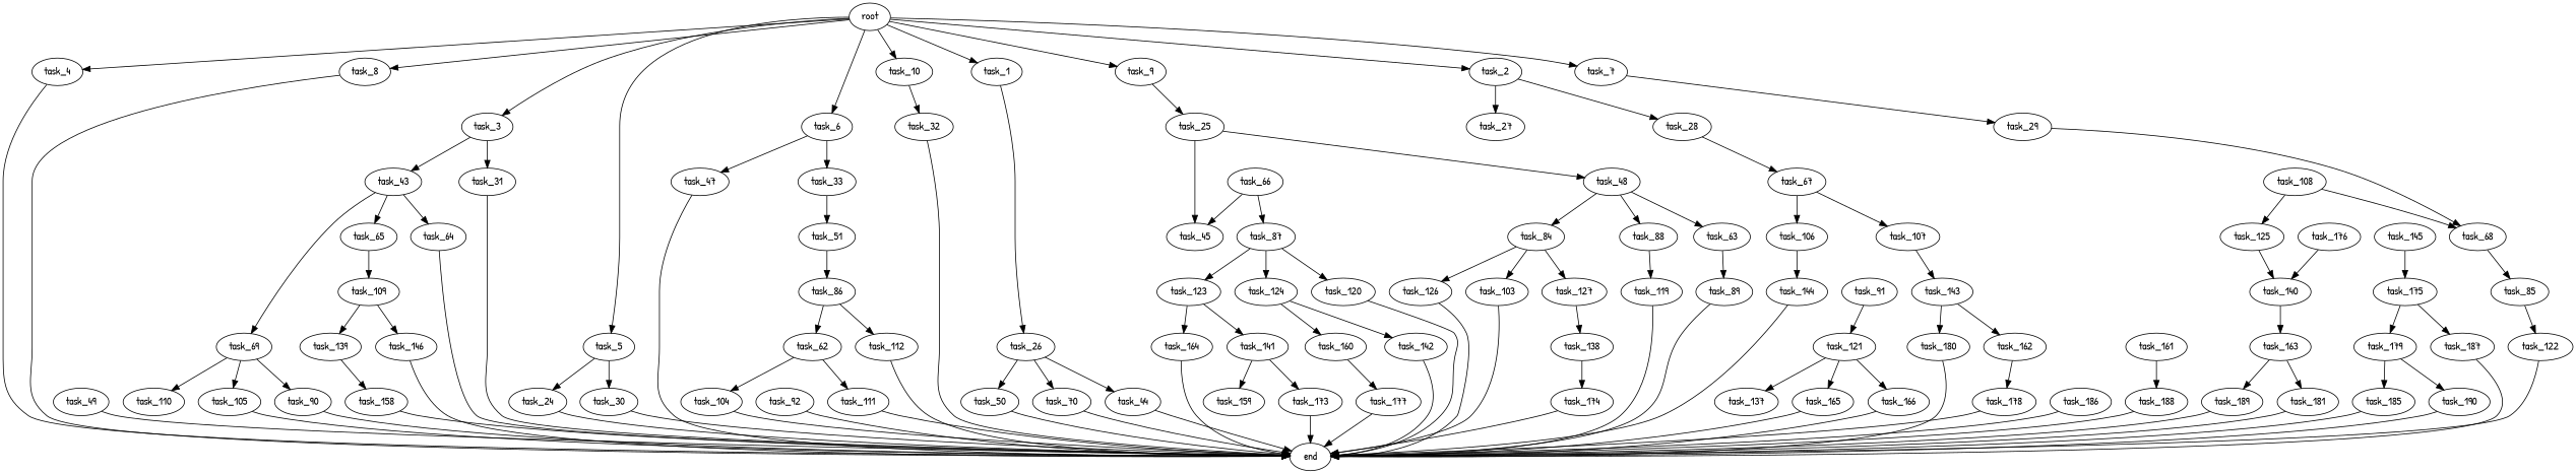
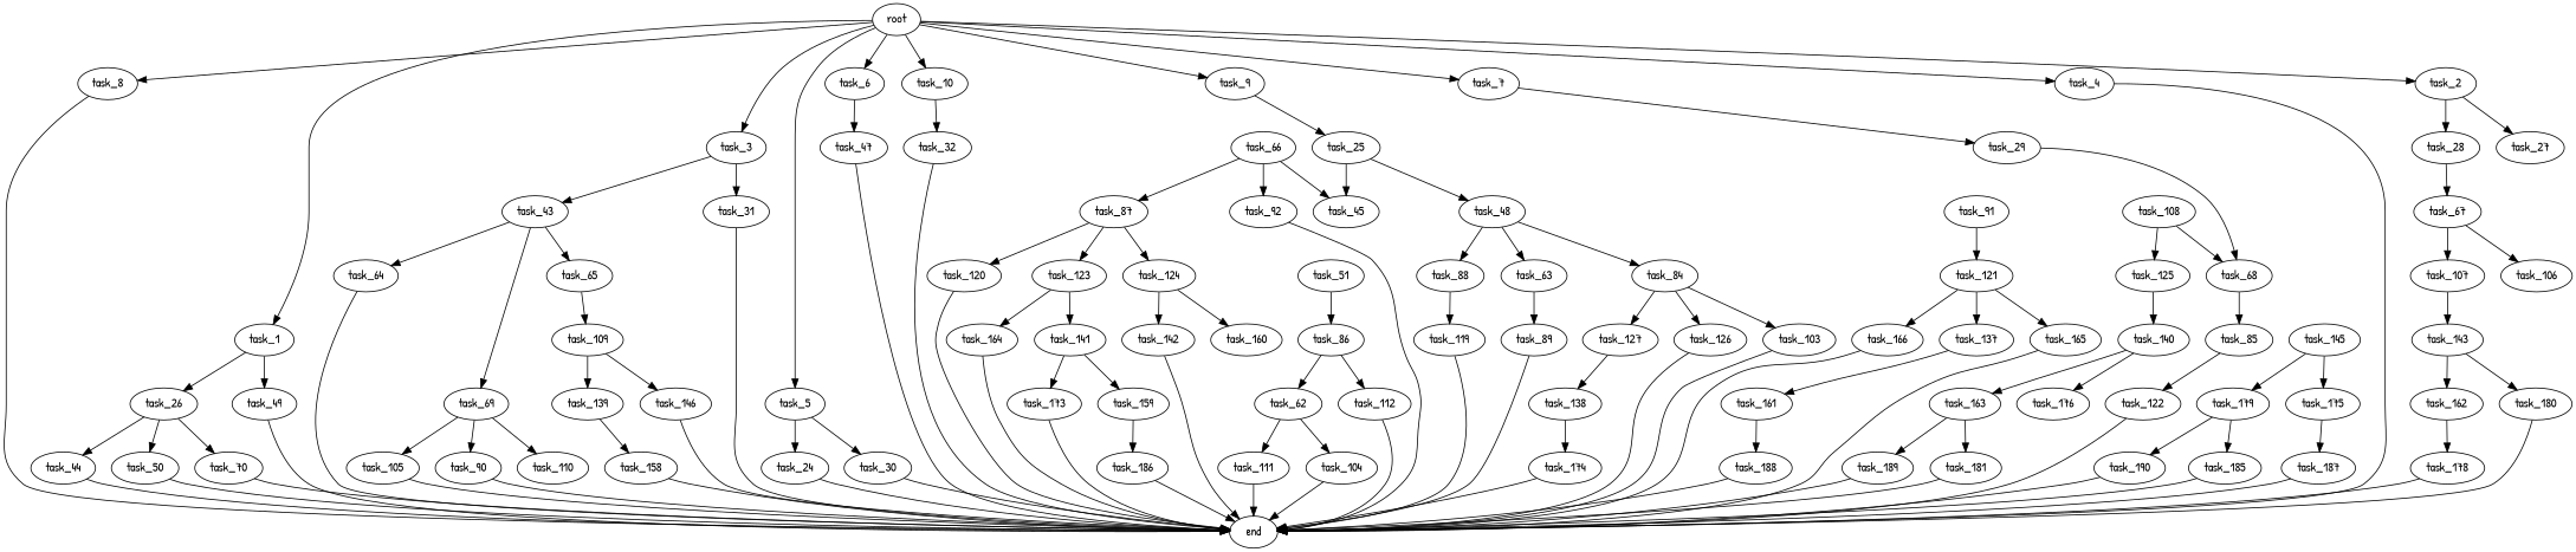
  digraph {
    fontname="Patrick Hand"
    node [fontname="Patrick Hand"]
    edge [fontname="Patrick Hand"]
    root
    task_1
    task_2
    task_3
    task_4
    task_5
    task_6
    task_7
    task_8
    task_9
    task_10
    task_26
    task_49
    task_27
    task_28
    task_31
    task_43
    end
    task_24
    task_30
-   task_33
    task_47
    task_29
    task_25
    task_32
    task_44
    task_50
    task_70
    task_67
    task_64
    task_65
    task_69
    task_51
    task_68
    task_45
    task_48
    task_63
    task_84
    task_88
    task_106
    task_107
    task_85
    task_86
    task_109
    task_90
    task_105
    task_110
    task_66
    task_87
    task_92
    task_91
    task_121
    task_89
    task_103
    task_126
    task_127
    task_119
    task_62
    task_104
    task_111
    task_112
    task_139
    task_146
    task_120
    task_123
    task_124
-   task_144
    task_143
    task_122
    task_108
    task_125
    task_138
    task_141
    task_164
    task_142
    task_160
    task_137
    task_165
    task_166
    task_162
    task_180
    task_140
    task_158
    task_145
    task_175
    task_179
    task_161
    task_159
    task_173
-   task_177
    task_163
    task_176
    task_174
    task_188
    task_181
    task_189
    task_186
    task_178
    task_187
    task_185
    task_190
    root -> task_1
    root -> task_2
    root -> task_3
    root -> task_4
    root -> task_5
    root -> task_6
    root -> task_7
    root -> task_8
    root -> task_9
    root -> task_10
    task_1 -> task_26
+   task_1 -> task_49
    task_2 -> task_27
    task_2 -> task_28
    task_3 -> task_31
    task_3 -> task_43
    task_4 -> end
    task_5 -> task_24
    task_5 -> task_30
-   task_6 -> task_33
    task_6 -> task_47
    task_7 -> task_29
    task_8 -> end
    task_9 -> task_25
    task_10 -> task_32
    task_26 -> task_44
    task_26 -> task_50
    task_26 -> task_70
    task_49 -> end
    task_28 -> task_67
    task_31 -> end
    task_43 -> task_64
    task_43 -> task_65
    task_43 -> task_69
    task_24 -> end
    task_30 -> end
-   task_33 -> task_51
    task_47 -> end
    task_29 -> task_68
    task_25 -> task_45
    task_25 -> task_48
    task_32 -> end
    task_44 -> end
    task_50 -> end
    task_70 -> end
    task_67 -> task_106
    task_67 -> task_107
    task_64 -> end
    task_65 -> task_109
    task_69 -> task_90
    task_69 -> task_105
    task_69 -> task_110
    task_51 -> task_86
    task_68 -> task_85
    task_48 -> task_63
    task_48 -> task_84
    task_48 -> task_88
    task_63 -> task_89
    task_84 -> task_103
    task_84 -> task_126
    task_84 -> task_127
    task_88 -> task_119
-   task_106 -> task_144
    task_107 -> task_143
    task_85 -> task_122
    task_86 -> task_62
    task_86 -> task_112
    task_109 -> task_139
    task_109 -> task_146
    task_90 -> end
    task_105 -> end
    task_66 -> task_45
    task_66 -> task_87
+   task_66 -> task_92
    task_87 -> task_120
    task_87 -> task_123
    task_87 -> task_124
    task_92 -> end
    task_91 -> task_121
    task_121 -> task_137
    task_121 -> task_165
    task_121 -> task_166
    task_89 -> end
    task_103 -> end
    task_126 -> end
    task_127 -> task_138
    task_119 -> end
    task_62 -> task_104
    task_62 -> task_111
    task_104 -> end
    task_111 -> end
    task_112 -> end
    task_139 -> task_158
    task_146 -> end
    task_120 -> end
    task_123 -> task_141
    task_123 -> task_164
    task_124 -> task_142
    task_124 -> task_160
-   task_144 -> end
    task_143 -> task_162
    task_143 -> task_180
    task_122 -> end
    task_108 -> task_68
    task_108 -> task_125
    task_125 -> task_140
    task_138 -> task_174
    task_141 -> task_159
    task_141 -> task_173
    task_164 -> end
    task_142 -> end
-   task_160 -> task_177
+   task_137 -> task_161
    task_165 -> end
    task_166 -> end
    task_162 -> task_178
    task_180 -> end
    task_140 -> task_163
-   task_176 -> task_140
+   task_140 -> task_176
    task_158 -> end
    task_145 -> task_175
-   task_175 -> task_179
+   task_145 -> task_179
    task_175 -> task_187
    task_179 -> task_185
    task_179 -> task_190
    task_161 -> task_188
+   task_159 -> task_186
    task_173 -> end
-   task_177 -> end
    task_163 -> task_181
    task_163 -> task_189
    task_174 -> end
    task_188 -> end
    task_181 -> end
    task_189 -> end
    task_186 -> end
    task_178 -> end
    task_187 -> end
    task_185 -> end
    task_190 -> end
  }
